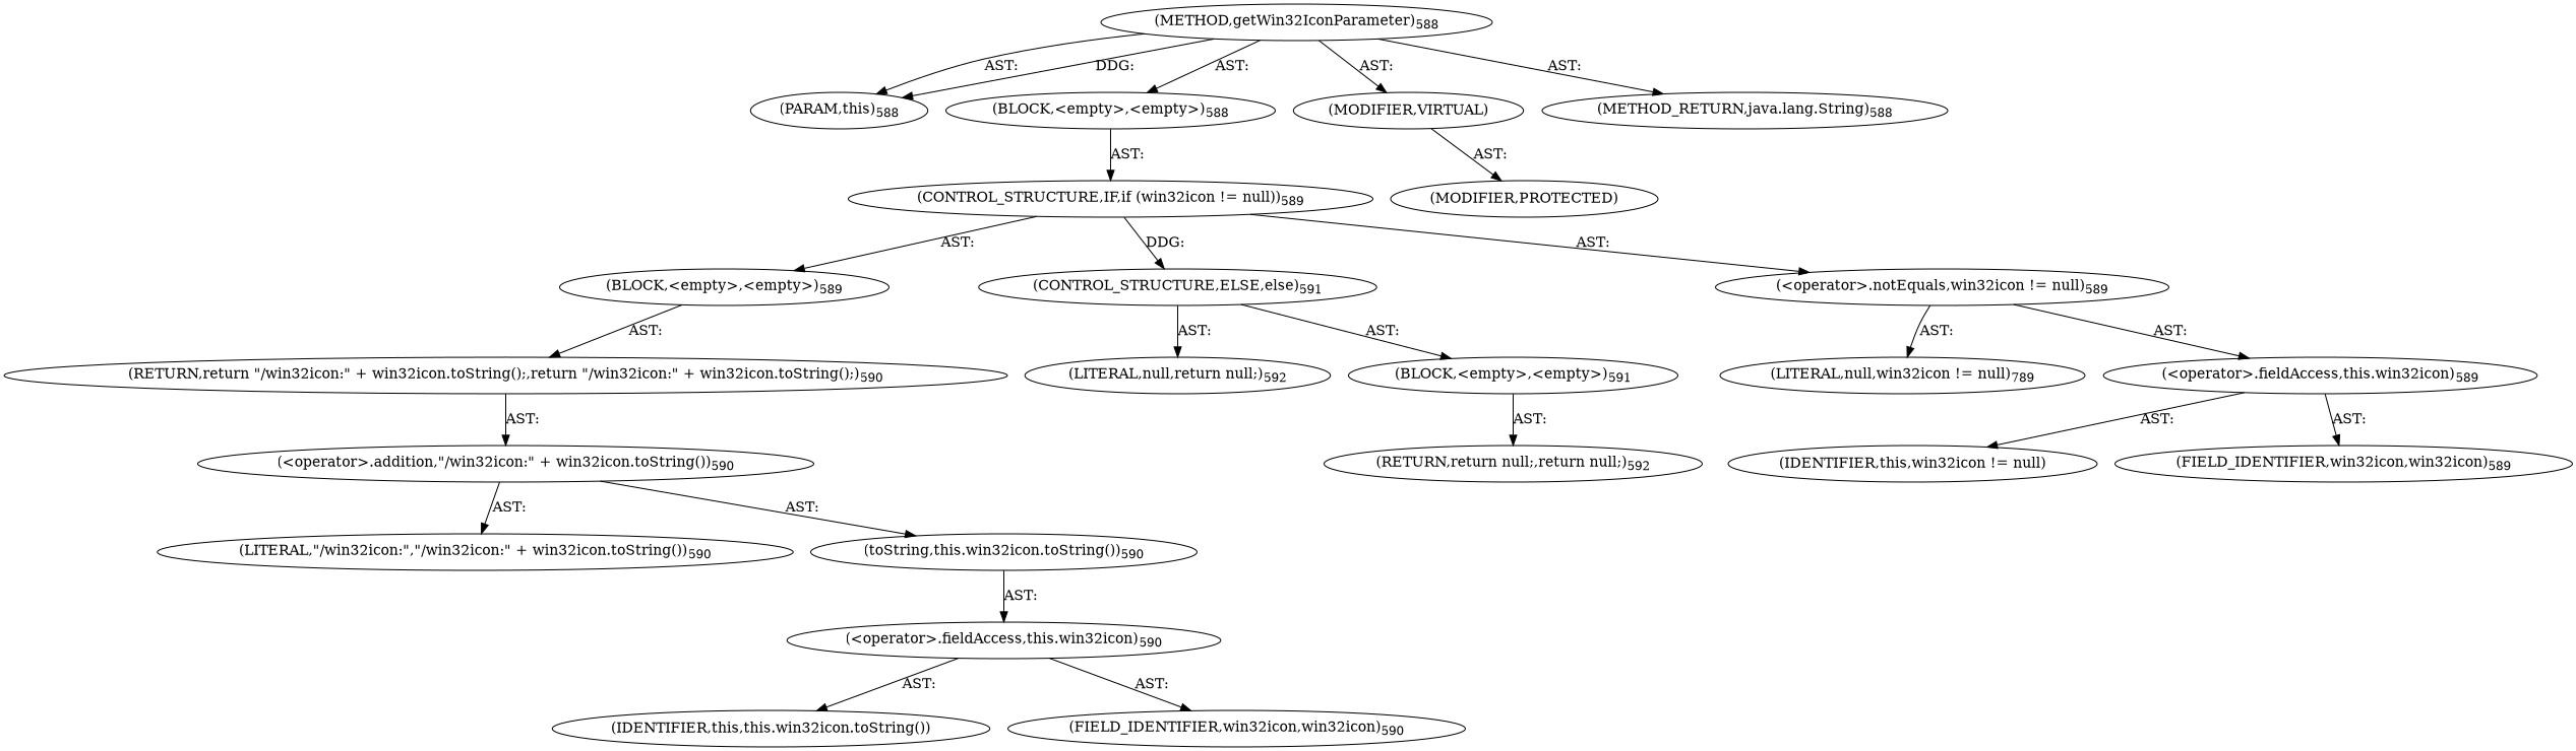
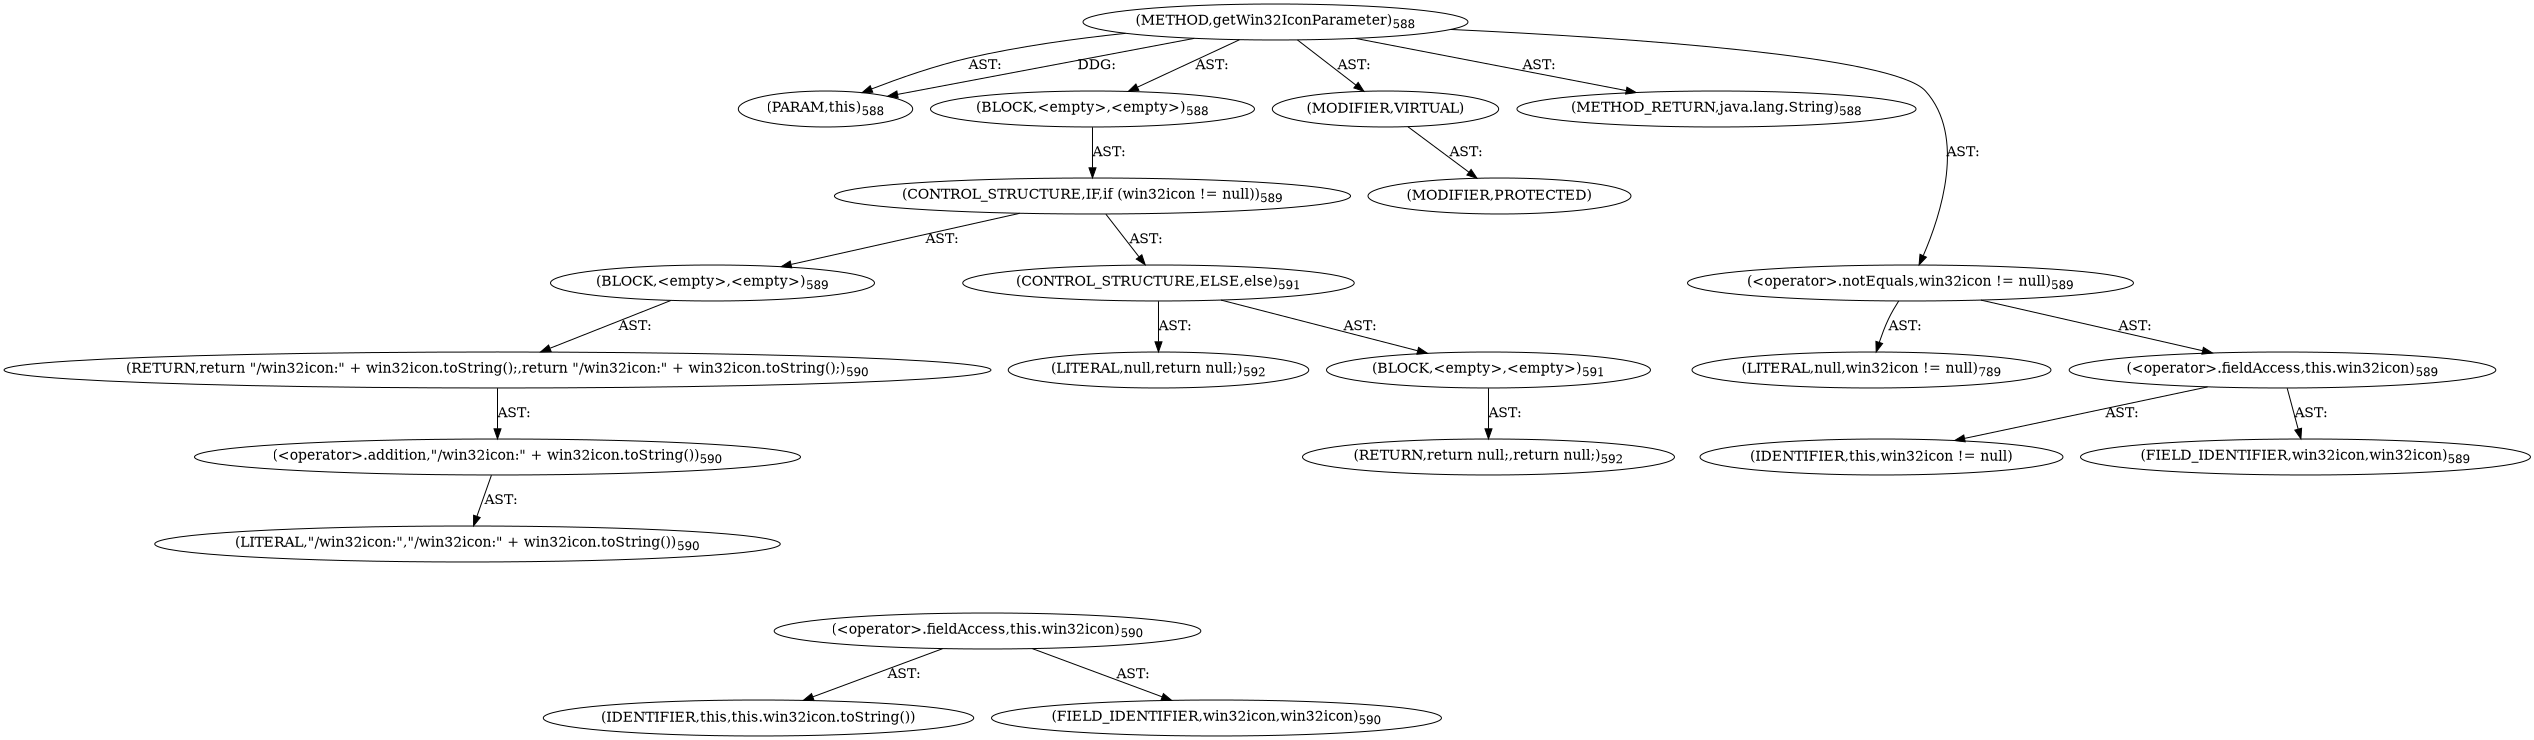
  digraph {
    n1 [label=<(METHOD,getWin32IconParameter)<SUB>588</SUB>>]
    n2 [label=<(PARAM,this)<SUB>588</SUB>>]
    n3 [label=<(BLOCK,&lt;empty&gt;,&lt;empty&gt;)<SUB>588</SUB>>]
    n4 [label=<(MODIFIER,VIRTUAL)>]
    n5 [label=<(METHOD_RETURN,java.lang.String)<SUB>588</SUB>>]
    n6 [label=<(CONTROL_STRUCTURE,IF,if (win32icon != null))<SUB>589</SUB>>]
    n7 [label=<(MODIFIER,PROTECTED)>]
    n8 [label=<(&lt;operator&gt;.notEquals,win32icon != null)<SUB>589</SUB>>]
    n9 [label=<(BLOCK,&lt;empty&gt;,&lt;empty&gt;)<SUB>589</SUB>>]
    n10 [label=<(CONTROL_STRUCTURE,ELSE,else)<SUB>591</SUB>>]
    n11 [label=<(&lt;operator&gt;.fieldAccess,this.win32icon)<SUB>589</SUB>>]
    n12 [label=<(LITERAL,null,win32icon != null)<SUB>789</SUB>>]
    n13 [label=<(RETURN,return &quot;/win32icon:&quot; + win32icon.toString();,return &quot;/win32icon:&quot; + win32icon.toString();)<SUB>590</SUB>>]
    n14 [label=<(BLOCK,&lt;empty&gt;,&lt;empty&gt;)<SUB>591</SUB>>]
    n15 [label=<(LITERAL,null,return null;)<SUB>592</SUB>>]
    n16 [label=<(IDENTIFIER,this,win32icon != null)>]
    n17 [label=<(FIELD_IDENTIFIER,win32icon,win32icon)<SUB>589</SUB>>]
    n18 [label=<(&lt;operator&gt;.addition,&quot;/win32icon:&quot; + win32icon.toString())<SUB>590</SUB>>]
    n19 [label=<(LITERAL,&quot;/win32icon:&quot;,&quot;/win32icon:&quot; + win32icon.toString())<SUB>590</SUB>>]
-   n20 [label=<(toString,this.win32icon.toString())<SUB>590</SUB>>]
    n21 [label=<(&lt;operator&gt;.fieldAccess,this.win32icon)<SUB>590</SUB>>]
    n22 [label=<(IDENTIFIER,this,this.win32icon.toString())>]
    n23 [label=<(FIELD_IDENTIFIER,win32icon,win32icon)<SUB>590</SUB>>]
    n24 [label=<(RETURN,return null;,return null;)<SUB>592</SUB>>]
    n1 -> n2 [label="AST: "]
    n1 -> n2 [label="DDG: "]
    n1 -> n3 [label="AST: "]
    n1 -> n4 [label="AST: "]
    n1 -> n5 [label="AST: "]
    n3 -> n6 [label="AST: "]
    n4 -> n7 [label="AST: "]
-   n6 -> n8 [label="AST: "]
+   n1 -> n8 [label="AST: "]
    n6 -> n9 [label="AST: "]
-   n6 -> n10 [label="DDG: "]
+   n6 -> n10 [label="AST: "]
    n8 -> n11 [label="AST: "]
    n8 -> n12 [label="AST: "]
    n9 -> n13 [label="AST: "]
    n10 -> n14 [label="AST: "]
    n10 -> n15 [label="AST: "]
    n11 -> n16 [label="AST: "]
    n11 -> n17 [label="AST: "]
    n13 -> n18 [label="AST: "]
    n14 -> n24 [label="AST: "]
    n18 -> n19 [label="AST: "]
-   n18 -> n20 [label="AST: "]
-   n20 -> n21 [label="AST: "]
    n21 -> n22 [label="AST: "]
    n21 -> n23 [label="AST: "]
  }
